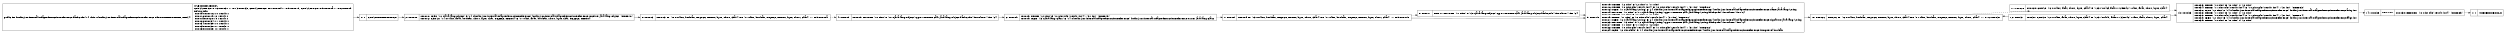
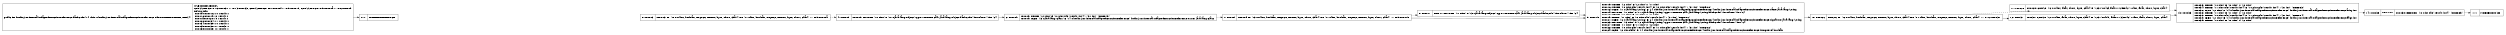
  digraph {
    rankdir=LR
    node [shape=record]
-   n1 [label="{0\:\ ?|CONST_ENTER_BLOCK\l}"]
-   n2 [label="{2\:\ 0x0000|0x0000: IGET  (r0 I:java.lang.Object) = (r4 I:kotlin.jvm.internal.AdaptedFunctionReference) kotlin.jvm.internal.AdaptedFunctionReference.receiver java.lang.Object  (LINE:78)\l0x0002: CONST  (r1 I:??[int, float, boolean, short, byte, char, OBJECT, ARRAY]) = (0 ??[int, float, boolean, short, byte, char, OBJECT, ARRAY]) \l}"]
+   n1 [label="{0\:\ ?|MTH_ENTER_BLOCK\l}"]
    n3 [label="{3\:\ 0x0003|0x0003: IF  (r0 I:??[int, boolean, OBJECT, ARRAY, byte, short, char]) == (0 ??[int, boolean, OBJECT, ARRAY, byte, short, char])  \-\> B:5:0x000a \l}"]
    n4 [label="{4\:\ 0x0005|0x0005: INVOKE  (r0 I:int) = (r0 I:java.lang.Object) type: VIRTUAL call: java.lang.Object.hashCode():int A[MD:():int (c)]\l}"]
    n5 [label="{6\:\ 0x000b|0x000b: ARITH  (r2 I:int) = (r0 I:int A[D('result' int)]) * (31 int)  (LINE:79)\l0x000d: IGET  (r3 I:java.lang.Class) = (r4 I:kotlin.jvm.internal.AdaptedFunctionReference) kotlin.jvm.internal.AdaptedFunctionReference.owner java.lang.Class \l}"]
    n6 [label="{7\:\ 0x000f|0x000f: IF  (r3 I:??[int, boolean, OBJECT, ARRAY, byte, short, char]) == (0 ??[int, boolean, OBJECT, ARRAY, byte, short, char])  \-\> B:9:0x0015 \l}"]
    n7 [label="{8\:\ 0x0011|0x0011: INVOKE  (r1 I:int) = (r3 I:java.lang.Object) type: VIRTUAL call: java.lang.Object.hashCode():int A[MD:():int (c)]\l}"]
    n8 [label="{9\:\ 0x0015|0x0015: ARITH  (r2 I:int) = (r2 I:int) + (r1 I:int) \l0x0016: ARITH  (r0 I:int A[D('result' int)]) = (r2 I:int A[D('result' int)]) * (31 int)  (LINE:80)\l0x0018: IGET  (r1 I:java.lang.String) = (r4 I:kotlin.jvm.internal.AdaptedFunctionReference) kotlin.jvm.internal.AdaptedFunctionReference.name java.lang.String \l0x001a: INVOKE  (r1 I:int) = (r1 I:java.lang.String) type: VIRTUAL call: java.lang.String.hashCode():int A[MD:():int (c)]\l0x001e: ARITH  (r0 I:int) = (r0 I:int) + (r1 I:int) \l0x001f: ARITH  (r1 I:int) = (r0 I:int A[D('result' int)]) * (31 int)  (LINE:81)\l0x0021: IGET  (r2 I:java.lang.String) = (r4 I:kotlin.jvm.internal.AdaptedFunctionReference) kotlin.jvm.internal.AdaptedFunctionReference.signature java.lang.String \l0x0023: INVOKE  (r2 I:int) = (r2 I:java.lang.String) type: VIRTUAL call: java.lang.String.hashCode():int A[MD:():int (c)]\l0x0027: ARITH  (r1 I:int) = (r1 I:int) + (r2 I:int) \l0x0028: ARITH  (r0 I:int A[D('result' int)]) = (r1 I:int A[D('result' int)]) * (31 int)  (LINE:82)\l0x002a: IGET  (r2 I:boolean) = (r4 I:kotlin.jvm.internal.AdaptedFunctionReference) kotlin.jvm.internal.AdaptedFunctionReference.isTopLevel boolean \l}"]
    n9 [label="{10\:\ 0x002c|0x002c: IF  (r2 I:??[int, boolean, OBJECT, ARRAY, byte, short, char]) == (0 ??[int, boolean, OBJECT, ARRAY, byte, short, char])  \-\> B:12:0x0031 \l}"]
    n10 [label="{11\:\ 0x002e|0x002e: CONST  (r2 I:??[int, float, short, byte, char]) = (1231(0x4cf, float:1.725E\-42) ??[int, float, short, byte, char]) \l}"]
    n11 [label="{12\:\ 0x0031|0x0031: CONST  (r2 I:??[int, float, short, byte, char]) = (1237(0x4d5, float:1.733E\-42) ??[int, float, short, byte, char]) \l}"]
    n12 [label="{13\:\ 0x0033|0x0033: ARITH  (r0 I:int) = (r0 I:int) + (r2 I:int) \l0x0034: ARITH  (r1 I:int A[D('result' int)]) = (r0 I:int A[D('result' int)]) * (31 int)  (LINE:83)\l0x0036: IGET  (r2 I:int) = (r4 I:kotlin.jvm.internal.AdaptedFunctionReference) kotlin.jvm.internal.AdaptedFunctionReference.arity int \l0x0038: ARITH  (r1 I:int) = (r1 I:int) + (r2 I:int) \l0x0039: ARITH  (r0 I:int A[D('result' int)]) = (r1 I:int A[D('result' int)]) * (31 int)  (LINE:84)\l0x003b: IGET  (r2 I:int) = (r4 I:kotlin.jvm.internal.AdaptedFunctionReference) kotlin.jvm.internal.AdaptedFunctionReference.flags int \l0x003d: ARITH  (r0 I:int) = (r0 I:int) + (r2 I:int) \l}"]
    n13 [label="{14\:\ 0x003e|RETURN\l|0x003e: RETURN  (r0 I:int A[D('result' int)])  (LINE:85)\l}"]
-   n14 [label="{1\:\ ?|MTH_EXIT_BLOCK\l}"]
+   n14 [label="{1\:\ ?|MTH_EXIT_USE\l}"]
    n15 [label="{public int kotlin.jvm.internal.AdaptedFunctionReference.hashCode((r4 'this' I:kotlin.jvm.internal.AdaptedFunctionReference A[IMMUTABLE_TYPE, THIS]))  | USE_LINES_HINTS\lCROSS_EDGE: B:12:0x0031 \-\> B:13:0x0033, CROSS_EDGE: B:7:0x000f \-\> B:9:0x0015, CROSS_EDGE: B:5:0x000a \-\> B:6:0x000b\lDebug Info:\l  0x000b\-0x0016: r0 'result' I\l  0x0016\-0x001f: r2 'result' I\l  0x001f\-0x0028: r0 'result' I\l  0x0028\-0x0034: r1 'result' I\l  0x0034\-0x0039: r0 'result' I\l  0x0039\-0x003e: r1 'result' I\l  0x003e\-0x003e: r0 'result' I\l}"]
-   n1 -> n2
-   n2 -> n3
    n3 -> n4 [style=dashed]
    n4 -> n5
    n5 -> n6 [style=dashed]
    n6 -> n7 [style=dashed]
    n6 -> n8
    n7 -> n8
    n8 -> n9
    n9 -> n10 [style=dashed]
-   n11 -> n9
+   n9 -> n11
    n10 -> n12 [style=dashed]
    n11 -> n12
    n12 -> n13
    n13 -> n14
    n15 -> n1
  }
